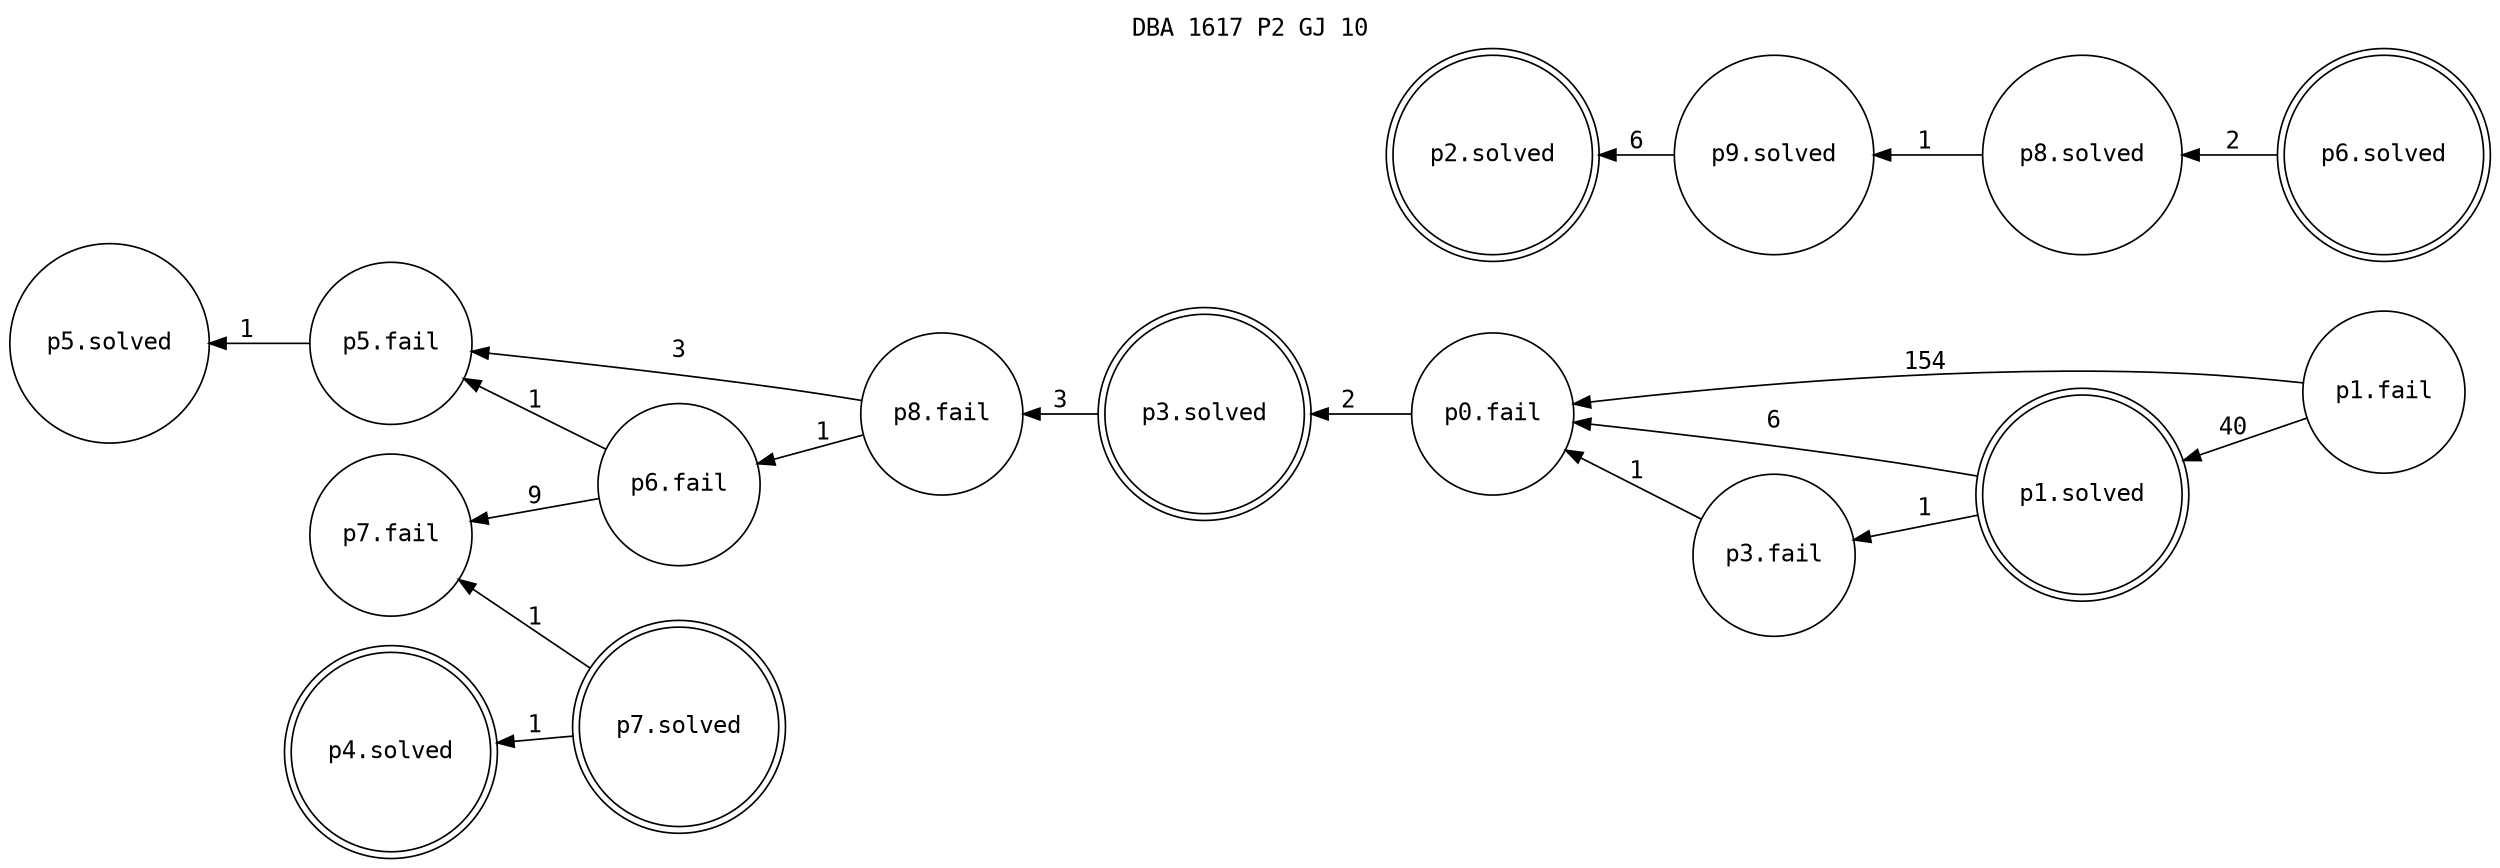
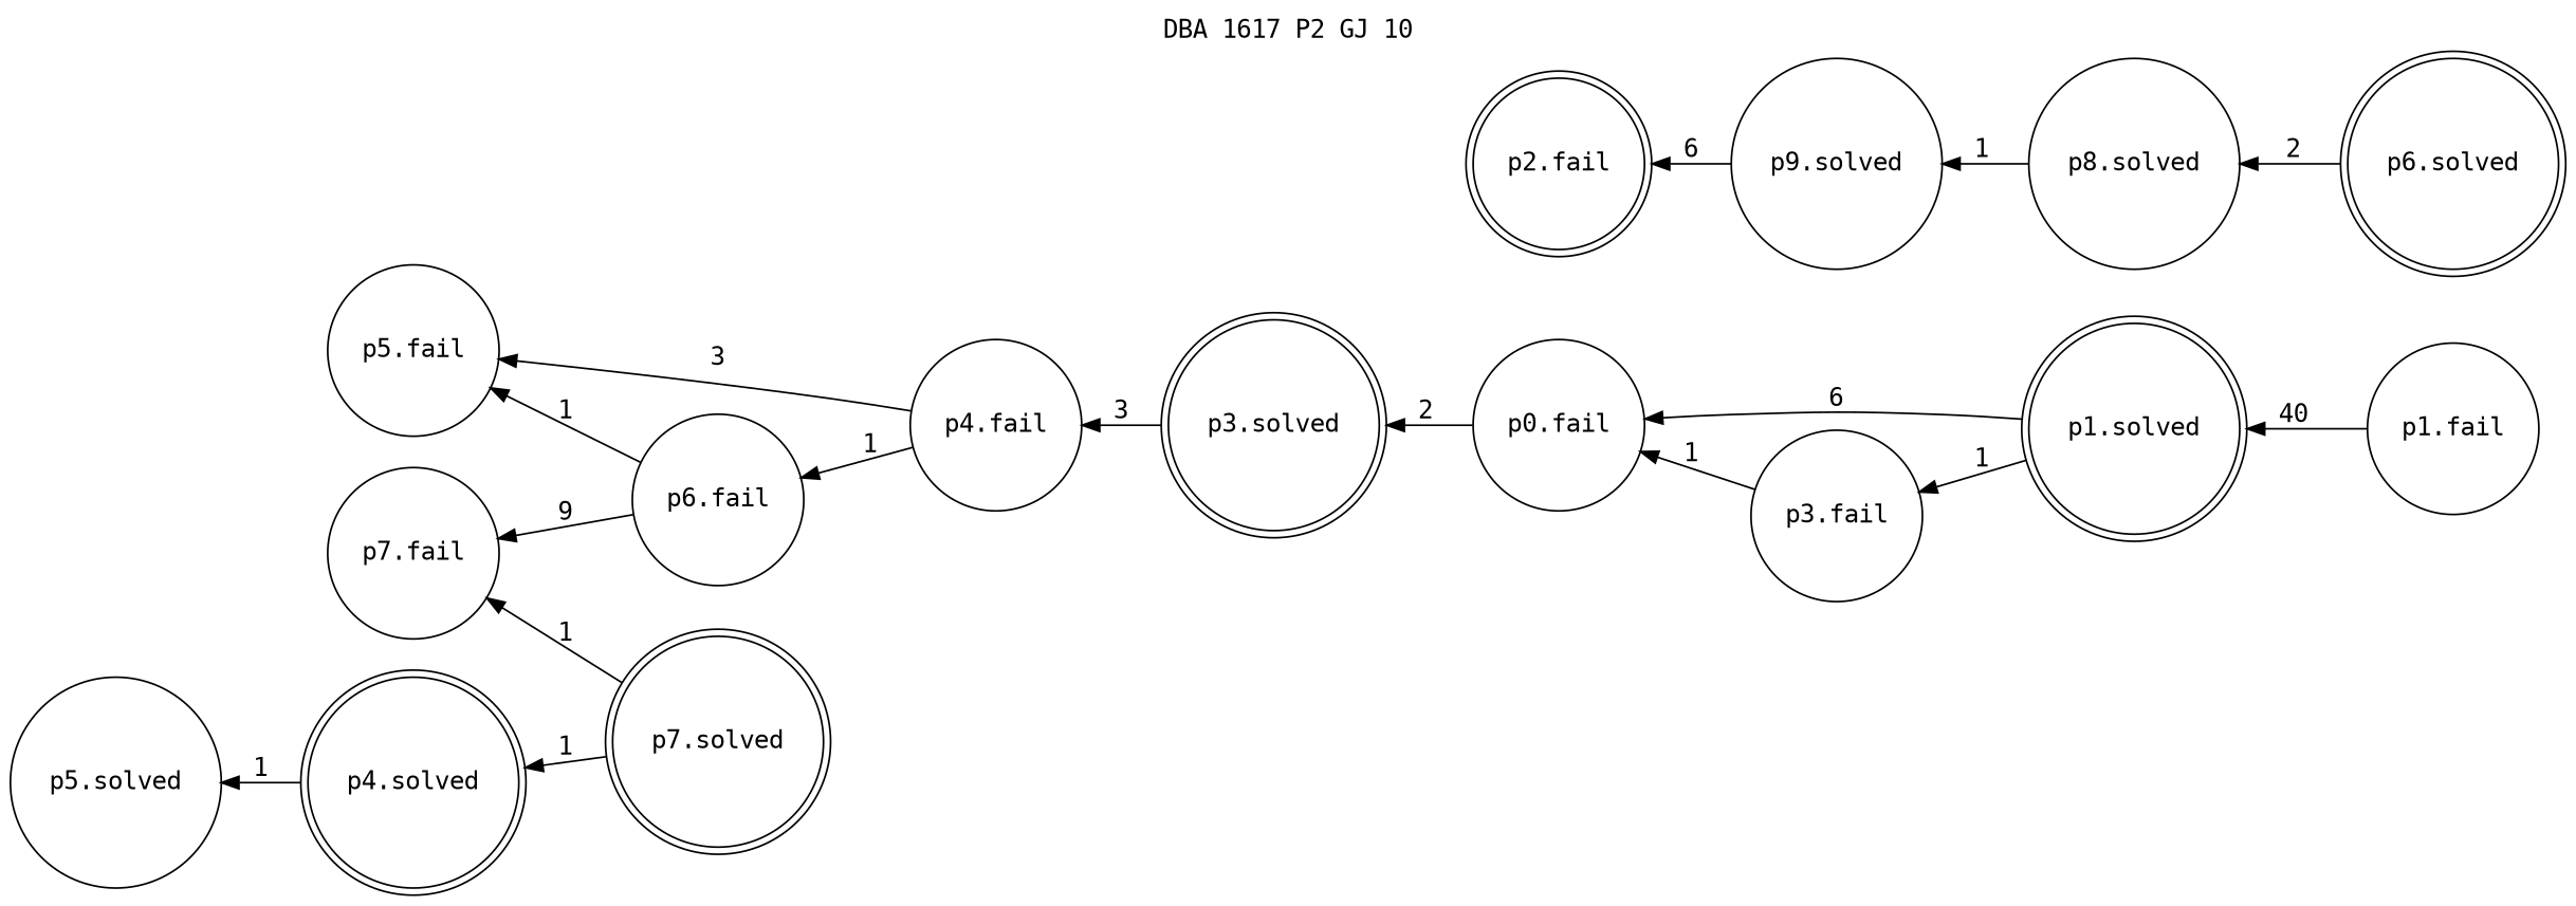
  digraph {
    fontname="DejaVu Sans Mono"
    label=" DBA 1617 P2 GJ 10 "
    labelloc=tl
    rankdir=RL
    node [fontname="DejaVu Sans Mono" shape=circle]
    edge [fontname="DejaVu Sans Mono"]
    n1 [label="p1.fail"]
    n2 [label="p0.fail"]
    n3 [label="p1.solved" shape=doublecircle]
    n4 [label="p3.solved" shape=doublecircle]
    n5 [label="p3.fail"]
-   n6 [label="p8.fail"]
+   n6 [label="p4.fail"]
    n7 [label="p5.fail"]
    n8 [label="p6.fail"]
    n9 [label="p5.solved"]
    n10 [label="p7.fail"]
    n11 [label="p7.solved" shape=doublecircle]
    n12 [label="p4.solved" shape=doublecircle]
    n13 [label="p6.solved" shape=doublecircle]
    n14 [label="p8.solved"]
    n15 [label="p9.solved"]
-   n16 [label="p2.solved" shape=doublecircle]
-   n1 -> n2 [label=154]
+   n16 [label="p2.fail" shape=doublecircle]
    n1 -> n3 [label=40]
    n2 -> n4 [label=2]
    n3 -> n2 [label=6]
    n3 -> n5 [label=1]
    n4 -> n6 [label=3]
    n5 -> n2 [label=1]
    n6 -> n7 [label=3]
    n6 -> n8 [label=1]
-   n7 -> n9 [label=1]
+   n12 -> n9 [label=1]
    n8 -> n7 [label=1]
    n8 -> n10 [label=9]
    n11 -> n10 [label=1]
    n11 -> n12 [label=1]
    n13 -> n14 [label=2]
    n14 -> n15 [label=1]
    n15 -> n16 [label=6]
  }
